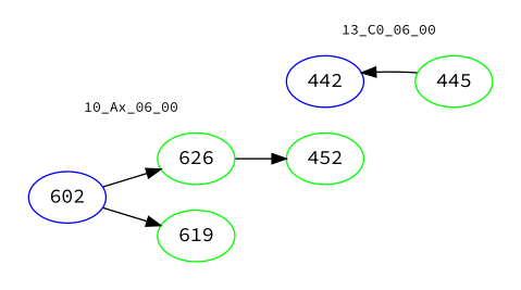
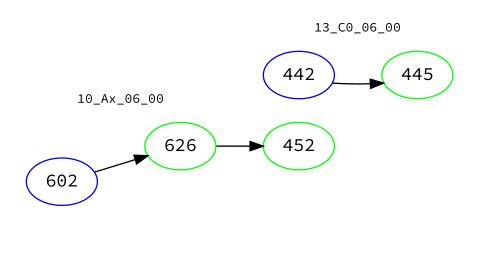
  digraph {
    fontname="Source Code Pro"
    rankdir=LR
    node [color=green fontname="Source Code Pro"]
    edge [color=black fontname="Source Code Pro"]
    n1 [color=blue label=602]
-   n2 [label=619]
    n3 [label=626]
    n4 [color=blue label=442]
    n5 [label=452]
    n6 [label=445]
    subgraph cluster_1 {
      color=white
      fontsize=10
      label="10_Ax_06_00"
      n1
-     n2
      n3
    }
    subgraph cluster_2 {
      color=white
      fontsize=10
      label="13_C0_06_00"
      n4
      n5
      n6
    }
-   n1 -> n2
    n1 -> n3
    n3 -> n5
-   n6 -> n4
+   n4 -> n6
  }
